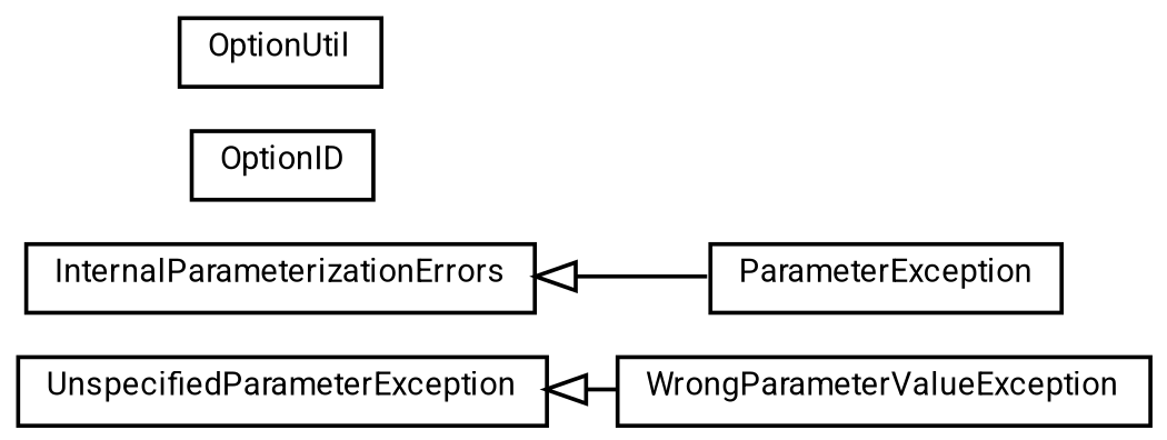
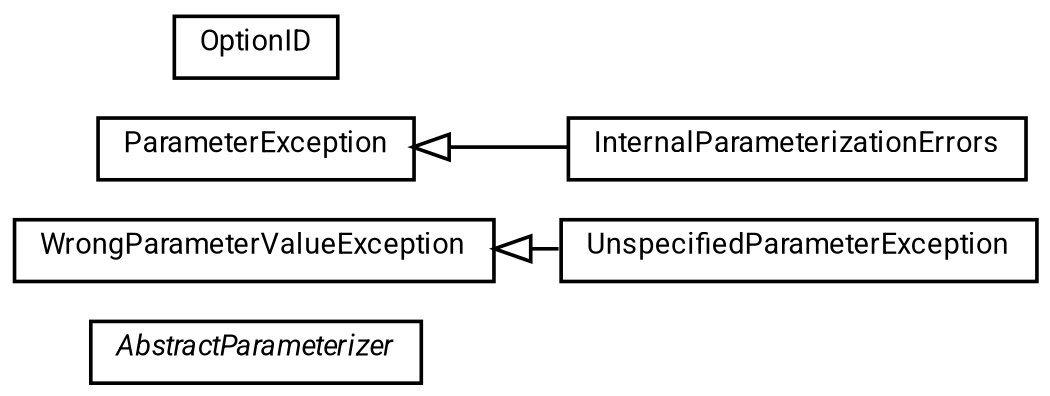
  digraph {
    nodesep=0.15
    rankdir=LR
    ranksep=0.25
    node [fontcolor=black fontname=Roboto fontsize=8 margin=0 shape=plaintext]
    edge [arrowtail=empty color=black dir=back fontname=Roboto fontsize=7 labelfontname=Roboto labelfontsize=7 weight=10]
+   n1 [height=0 label=<<table title="de.lmu.ifi.dbs.elki.utilities.optionhandling.AbstractParameterizer" border="0" cellborder="1" cellspacing="0" cellpadding="2" href="AbstractParameterizer.html" target="_parent"> 		<tr><td><table border="0" cellspacing="0" cellpadding="1"> 		<tr><td align="center" balign="center"> <font face="Roboto"><i>AbstractParameterizer</i></font> </td></tr> 		</table></td></tr> 		</table>> width=0]
    n2 [height=0 label=<<table title="de.lmu.ifi.dbs.elki.utilities.optionhandling.UnspecifiedParameterException" border="0" cellborder="1" cellspacing="0" cellpadding="2" href="UnspecifiedParameterException.html" target="_parent"> 		<tr><td><table border="0" cellspacing="0" cellpadding="1"> 		<tr><td align="center" balign="center"> <font face="Roboto">UnspecifiedParameterException</font> </td></tr> 		</table></td></tr> 		</table>> width=0]
    n3 [height=0 label=<<table title="de.lmu.ifi.dbs.elki.utilities.optionhandling.InternalParameterizationErrors" border="0" cellborder="1" cellspacing="0" cellpadding="2" href="InternalParameterizationErrors.html" target="_parent"> 		<tr><td><table border="0" cellspacing="0" cellpadding="1"> 		<tr><td align="center" balign="center"> <font face="Roboto">InternalParameterizationErrors</font> </td></tr> 		</table></td></tr> 		</table>> width=0]
    n4 [height=0 label=<<table title="de.lmu.ifi.dbs.elki.utilities.optionhandling.OptionID" border="0" cellborder="1" cellspacing="0" cellpadding="2" href="OptionID.html" target="_parent"> 		<tr><td><table border="0" cellspacing="0" cellpadding="1"> 		<tr><td align="center" balign="center"> <font face="Roboto">OptionID</font> </td></tr> 		</table></td></tr> 		</table>> width=0]
    n5 [height=0 label=<<table title="de.lmu.ifi.dbs.elki.utilities.optionhandling.ParameterException" border="0" cellborder="1" cellspacing="0" cellpadding="2" href="ParameterException.html" target="_parent"> 		<tr><td><table border="0" cellspacing="0" cellpadding="1"> 		<tr><td align="center" balign="center"> <font face="Roboto">ParameterException</font> </td></tr> 		</table></td></tr> 		</table>> width=0]
    n6 [height=0 label=<<table title="de.lmu.ifi.dbs.elki.utilities.optionhandling.WrongParameterValueException" border="0" cellborder="1" cellspacing="0" cellpadding="2" href="WrongParameterValueException.html" target="_parent"> 		<tr><td><table border="0" cellspacing="0" cellpadding="1"> 		<tr><td align="center" balign="center"> <font face="Roboto">WrongParameterValueException</font> </td></tr> 		</table></td></tr> 		</table>> width=0]
-   n7 [height=0 label=<<table title="de.lmu.ifi.dbs.elki.utilities.optionhandling.OptionUtil" border="0" cellborder="1" cellspacing="0" cellpadding="2" href="OptionUtil.html" target="_parent"> 		<tr><td><table border="0" cellspacing="0" cellpadding="1"> 		<tr><td align="center" balign="center"> <font face="Roboto">OptionUtil</font> </td></tr> 		</table></td></tr> 		</table>> width=0]
-   n3 -> n5
-   n2 -> n6
+   n5 -> n3
+   n6 -> n2
  }
